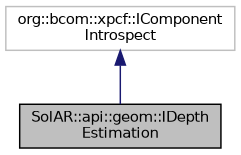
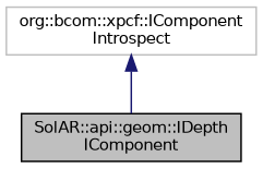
  digraph {
    node [fontname=Helvetica fontsize=10 shape=record style=filled]
-   n1 [color=black fillcolor=grey75 fontcolor=black height=0.2 label="SolAR::api::geom::IDepth\lEstimation" width=0.4]
+   n1 [color=black fillcolor=grey75 fontcolor=black height=0.2 label="SolAR::api::geom::IDepth\lIComponent" width=0.4]
    n2 [color=grey75 fillcolor=white height=0.2 label="org::bcom::xpcf::IComponent\lIntrospect" width=0.4]
    n2 -> n1 [color=midnightblue dir=back fontname=Helvetica fontsize=10 labelfontname=Helvetica labelfontsize=10 style=solid]
  }
